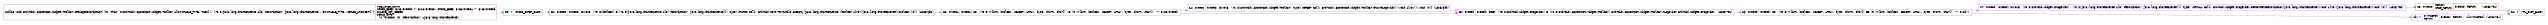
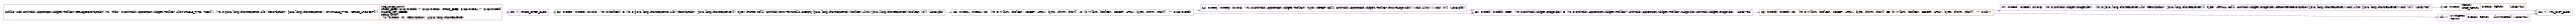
  digraph {
    fontname="DejaVu Sans Mono"
    rankdir=LR
    node [color=purple fontname="DejaVu Sans Mono" shape=record]
    edge [arrowhead=normal color=gray40 fontname="DejaVu Sans Mono" style=solid]
    n1 [label="{10\:\ ?|CROSS_ENTER_BLOCK\l}"]
    n2 [color=gray40 label="{12\:\ 0x0000|0x0000: INVOKE  (r0 I:boolean) = (r2 I:java.lang.CharSequence A[D('description' java.lang.CharSequence)]) type: STATIC call: android.text.TextUtils.isEmpty(java.lang.CharSequence):boolean A[MD:(java.lang.CharSequence):boolean (c)] (LINE:698)\l}"]
    n3 [color=gray40 label="{13\:\ 0x0004|0x0004: IF  (r0 I:??[int, boolean, OBJECT, ARRAY, byte, short, char]) != (0 ??[int, boolean, OBJECT, ARRAY, byte, short, char])  \-\> B:15:0x0009 \l}"]
    n4 [label="{14\:\ 0x0006|0x0006: INVOKE  (r1 I:androidx.appcompat.widget.Toolbar) type: DIRECT call: androidx.appcompat.widget.Toolbar.ensureLogoView():void A[MD:():void (m)] (LINE:699)\l}"]
    n5 [label="{15\:\ 0x0009|0x0009: IGET  (r0 I:android.widget.ImageView) = (r1 I:androidx.appcompat.widget.Toolbar) androidx.appcompat.widget.Toolbar.mLogoView android.widget.ImageView  (LINE:701)\l}"]
    n6 [color=brown label="{16\:\ 0x000b|0x000b: IF  (r0 I:??[int, boolean, OBJECT, ARRAY, byte, short, char]) == (0 ??[int, boolean, OBJECT, ARRAY, byte, short, char])  \-\> B:19:? \l}"]
    n7 [label="{17\:\ 0x000d|0x000d: INVOKE  (r0 I:android.widget.ImageView), (r2 I:java.lang.CharSequence A[D('description' java.lang.CharSequence)]) type: VIRTUAL call: android.widget.ImageView.setContentDescription(java.lang.CharSequence):void A[MD:(java.lang.CharSequence):void (c)] (LINE:702)\l}"]
    n8 [label="{19\:\ ?|SYNTHETIC\lRETURN\l|0x0010: RETURN   A[SYNTHETIC] (LINE:704)\l}"]
    n9 [color=brown label="{18\:\ 0x0010|RETURN\lORIG_RETURN\l|0x0010: RETURN    (LINE:704)\l}"]
    n10 [color=gray40 label="{11\:\ ?|MTH_EXIT_BLOCK\l}"]
    n11 [color=brown label="{public void androidx.appcompat.widget.Toolbar.setLogoDescription((r1 'this' I:androidx.appcompat.widget.Toolbar A[IMMUTABLE_TYPE, THIS]), (r2 I:java.lang.CharSequence A[D('description' java.lang.CharSequence), IMMUTABLE_TYPE, METHOD_ARGUMENT]))  | USE_LINES_HINTS\lCROSS_EDGE: B:16:0x000b \-\> B:18:0x0010, CROSS_EDGE: B:13:0x0004 \-\> B:15:0x0009\lINLINE_NOT_NEEDED\lDebug Info:\l  \-1 \-0x0010: r2 'description' Ljava\/lang\/CharSequence;\l}"]
    n1 -> n2 [arrowhead=box style=dashed]
    n2 -> n3
    n3 -> n4 [style=dashed]
-   n3 -> n5 [arrowhead=box color=purple]
+   n3 -> n5 [arrowhead=box]
    n4 -> n5 [color=deeppink]
    n5 -> n6 [color=purple style=dashed]
    n6 -> n7 [color=purple style=dashed]
    n6 -> n8
    n7 -> n9 [arrowhead=box]
    n8 -> n10 [arrowhead=box]
    n9 -> n10
    n11 -> n1 [arrowhead=box style=dashed]
  }
